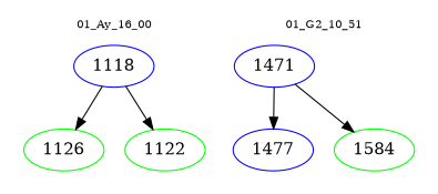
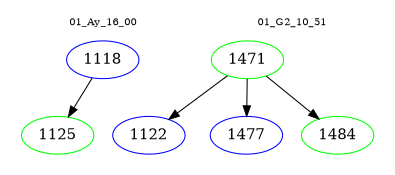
  digraph {
    node [color=blue]
    edge [color=black]
    n1 [label=1118]
-   n2 [color=green label=1122]
-   n3 [color=green label=1126]
-   n4 [label=1471]
+   n2 [label=1122]
+   n3 [color=green label=1125]
+   n4 [color=green label=1471]
    n5 [label=1477]
-   n6 [color=green label=1584]
+   n6 [color=green label=1484]
    subgraph cluster_1 {
      color=white
      fontsize=10
      label="01_Ay_16_00"
      n1
      n2
      n3
    }
    subgraph cluster_2 {
      color=white
      fontsize=10
      label="01_G2_10_51"
      n4
      n5
      n6
    }
-   n1 -> n2
+   n4 -> n2
    n1 -> n3
    n4 -> n5
    n4 -> n6
  }
